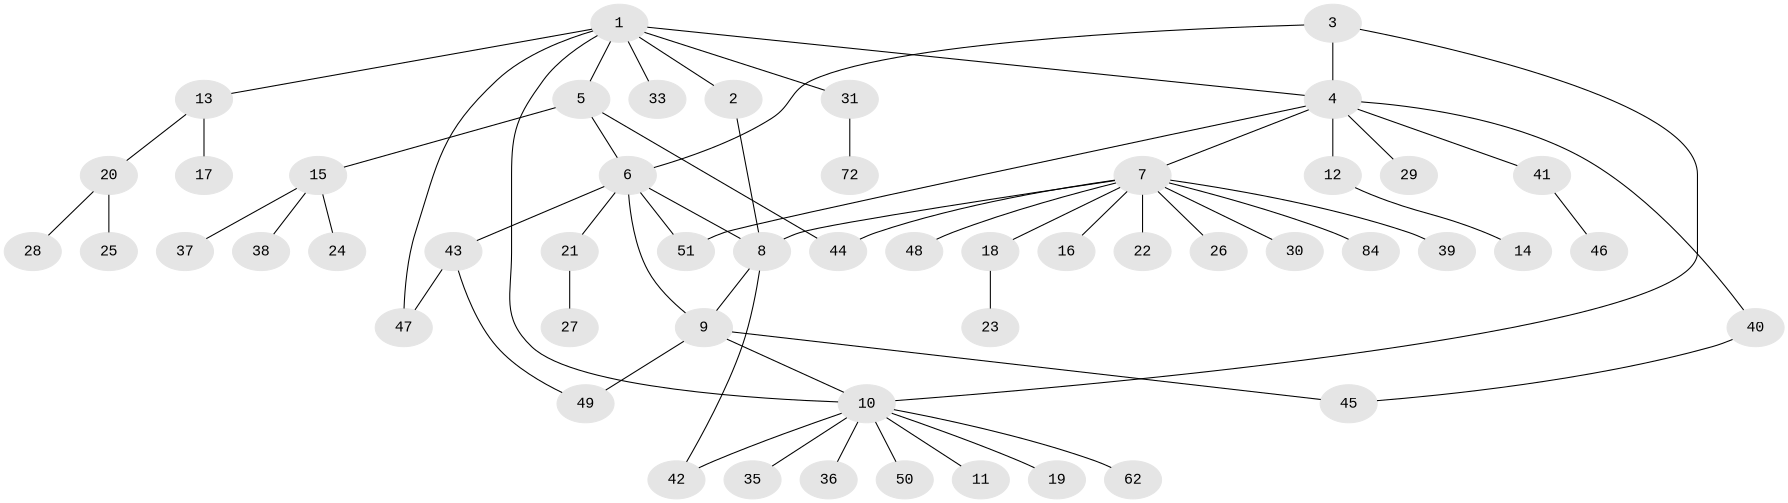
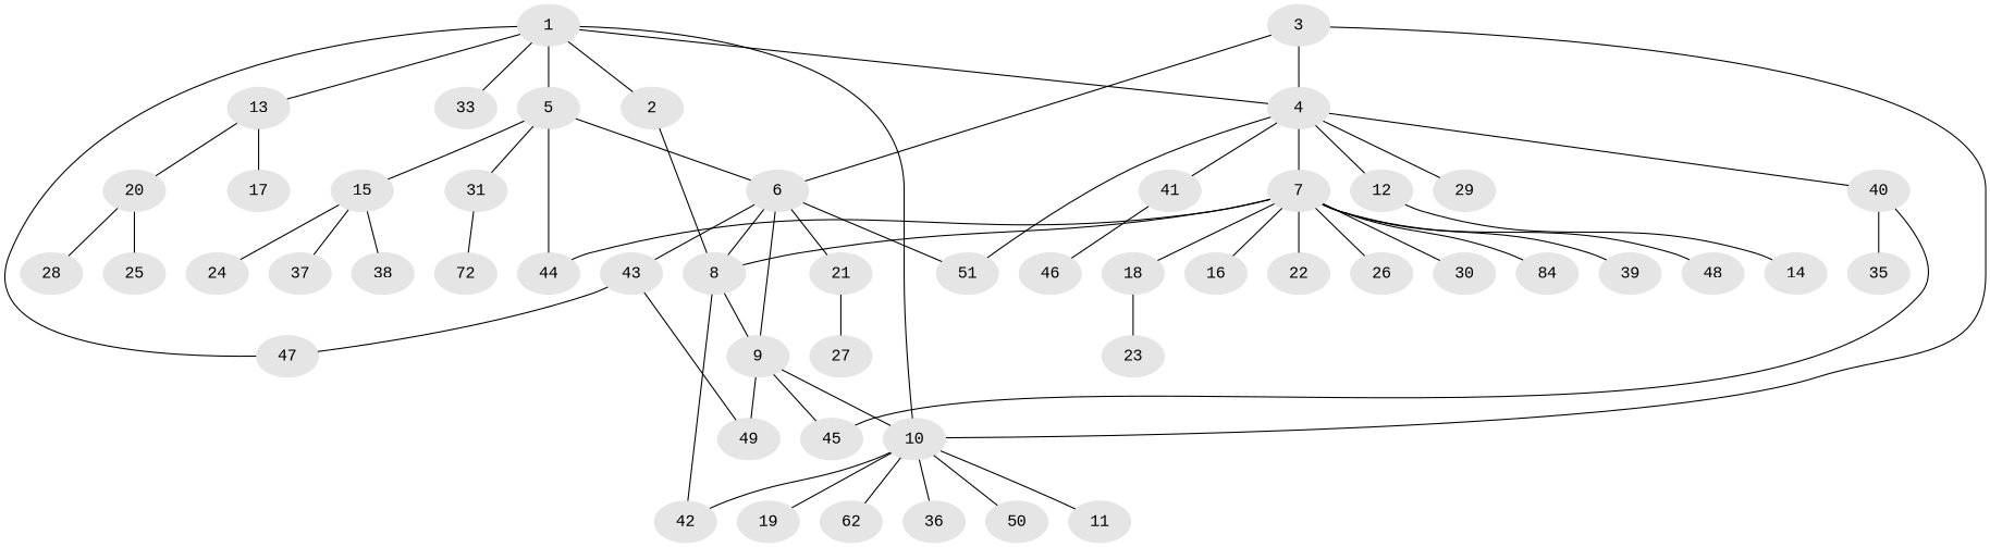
  graph {
    fontname="Liberation Mono"
    node [color=gray90 fontname="Liberation Mono" style=filled]
    edge [fontname="Liberation Mono"]
    1
    2
    4
    5
    10
    13
    33
    47
    8
    7
    12
    29
    40
    41
    51
    6
    15
    31
    44
    42
    11
    19
    n23 [label=62]
    35
    36
    50
    17
    20
    9
    3
    21
    43
    16
    18
    22
    26
    30
    n38 [label=84]
    39
    48
    14
    45
    46
    24
    37
    38
    n47 [label=72]
    49
    27
    23
    25
    28
    1 -- 2
    1 -- 4
    1 -- 5
    1 -- 10
    1 -- 13
    1 -- 33
    1 -- 47
    2 -- 8
    4 -- 7
    4 -- 12
    4 -- 29
    4 -- 40
    4 -- 41
    4 -- 51
    5 -- 6
    5 -- 15
-   1 -- 31
+   5 -- 31
    5 -- 44
    10 -- 42
    10 -- 11
    10 -- 19
    10 -- n23
-   10 -- 35
+   40 -- 35
    10 -- 36
    10 -- 50
    13 -- 17
    13 -- 20
    8 -- 42
    8 -- 9
    7 -- 8
    7 -- 44
    7 -- 16
    7 -- 18
    7 -- 22
    7 -- 26
    7 -- 30
    7 -- n38
    7 -- 39
    7 -- 48
    12 -- 14
    40 -- 45
    41 -- 46
    6 -- 8
    6 -- 51
    6 -- 9
    6 -- 21
    6 -- 43
    15 -- 24
    15 -- 37
    15 -- 38
    31 -- n47
    20 -- 25
    20 -- 28
    9 -- 10
    9 -- 45
    9 -- 49
    3 -- 4
    3 -- 10
    3 -- 6
    21 -- 27
    43 -- 47
    43 -- 49
    18 -- 23
  }
